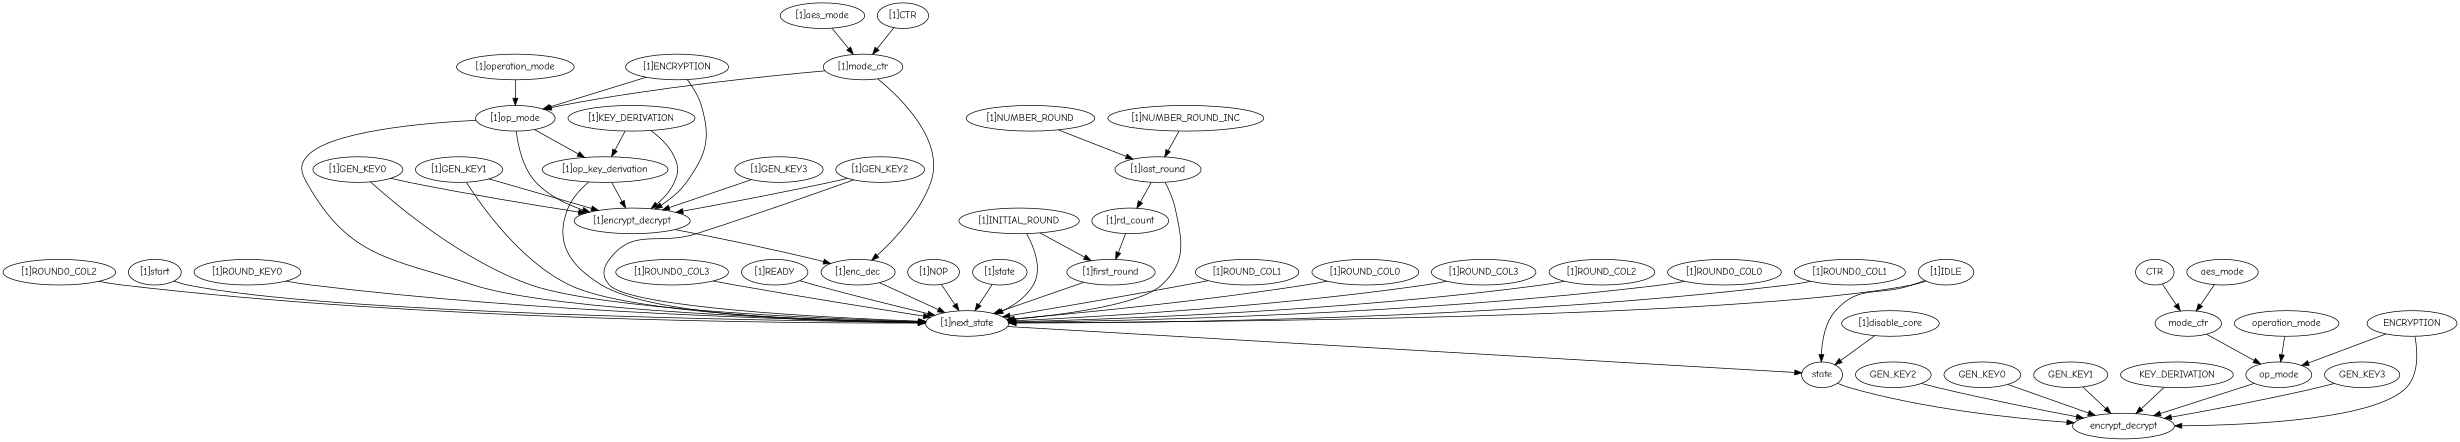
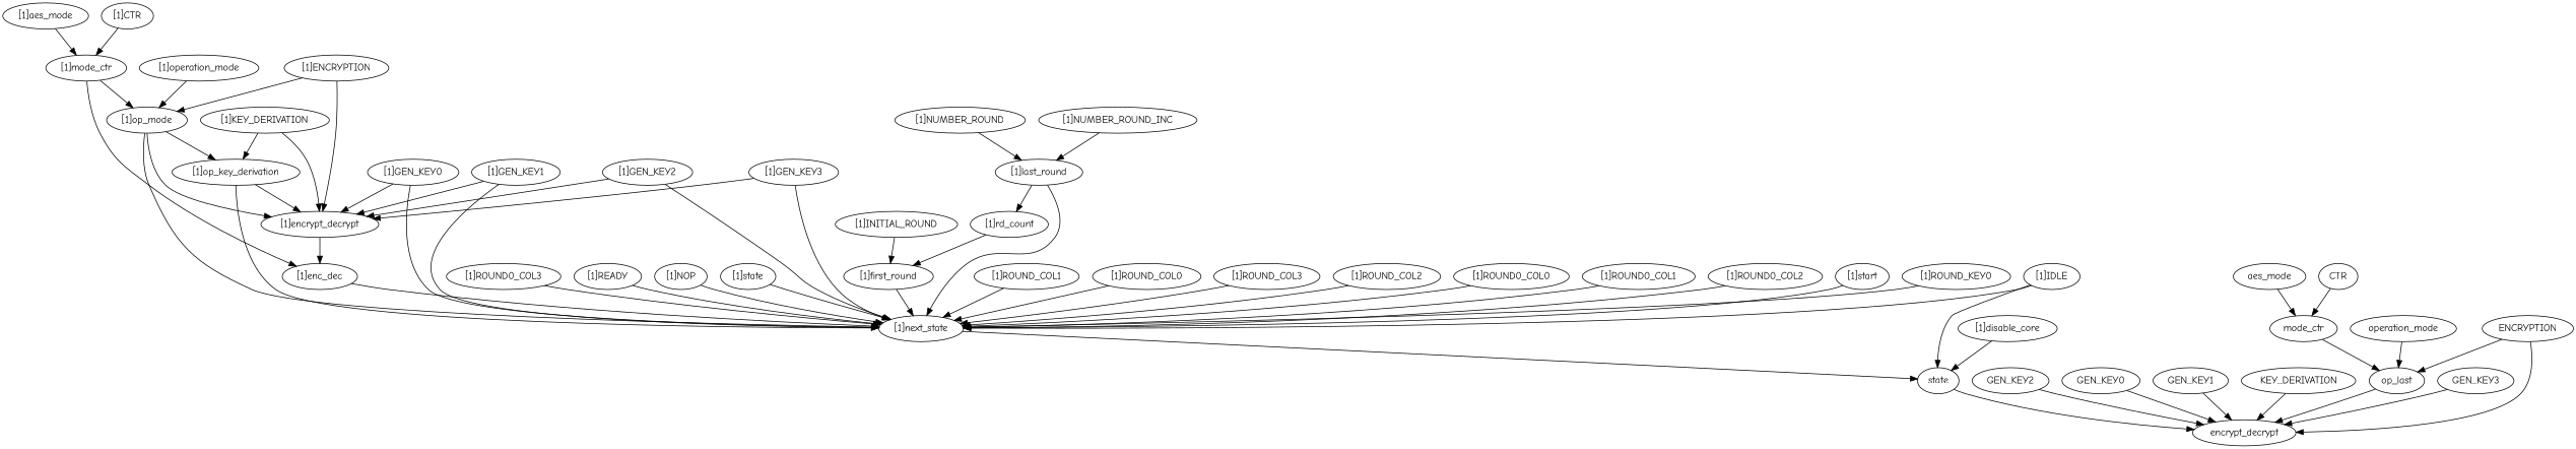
  strict digraph {
    fontname="Comic Neue"
    node [complexity=13 fontname="Comic Neue" importance=0.305042908269 rank=0.00185652073637]
    edge [fontname="Comic Neue"]
    "[1]ROUND_COL1" [complexity=23 rank=0.0132627351421]
    "[1]next_state" [complexity=15 importance=0.148862955977 rank=0.00992419706514]
    state [importance=0.0700691203925 rank=0.00538993233789]
    encrypt_decrypt [complexity=0 importance=0.0168177732581 rank=0.0]
    "[1]ROUND_COL0" [complexity=27 importance=0.453905864246 rank=0.0168113283054]
    "[1]ROUND_COL3" [complexity=27 importance=0.453905864246 rank=0.0168113283054]
    "[1]ROUND_COL2" [complexity=23 rank=0.0132627351421]
    "[1]ROUND0_COL0" [complexity=21 rank=0.0145258527747]
    "[1]ROUND0_COL1" [complexity=23 rank=0.0132627351421]
    "[1]ROUND0_COL2" [complexity=23 rank=0.0132627351421]
    "[1]start" [complexity=16 importance=0.900494732177 rank=0.0562809207611]
    "[1]ROUND_KEY0" [complexity=31 importance=0.602768820223 rank=0.0194441554911]
    "[1]aes_mode" [complexity=29 importance=0.191611539673 rank=0.00660729447148]
    "[1]mode_ctr" [complexity=26 importance=0.184294543358 rank=0.00708825166762]
    "[1]op_mode" [complexity=22 importance=0.171490066826 rank=0.00779500303753]
    "[1]enc_dec" [complexity=57 importance=1.80253906356 rank=0.0316234923431]
    "[1]op_key_derivation" [complexity=19 importance=0.158228274696 rank=0.00832780393139]
    "[1]encrypt_decrypt" [complexity=60 importance=1.81935683682 rank=0.0303226139469]
    "[1]first_round" [complexity=16 importance=0.309072811876 rank=0.0193170507423]
    "[1]operation_mode" [complexity=26 importance=0.17880706314 rank=0.00687719473617]
    GEN_KEY2 [importance=0.0241347695729]
    "[1]last_round" [complexity=22 importance=0.761758880049 rank=0.0346254036386]
    "[1]rd_count" [complexity=19 importance=0.331555803902 rank=0.0174503054685]
    GEN_KEY0 [importance=0.0241347695729]
    GEN_KEY1 [importance=0.0241347695729]
    "[1]IDLE" [complexity=21 importance=0.453905864246 rank=0.0216145649641]
    KEY_DERIVATION [importance=0.0241347695729]
    CTR [complexity=20 importance=0.0502010382345 rank=0.00251005191173]
    mode_ctr [complexity=17 importance=0.0428840419197 rank=0.00252259070116]
-   op_mode [importance=0.0300795653873 rank=0.0023138127221]
+   op_mode [importance=0.0300795653873 rank=0.0023138127221 label=op_last]
    "[1]disable_core" [complexity=14 importance=0.1474552371 rank=0.0105325169357]
    "[1]ROUND0_COL3" [complexity=25 importance=0.453905864246 rank=0.0181562345698]
    GEN_KEY3 [importance=0.0241347695729]
    "[1]READY" [complexity=25 importance=0.453905864246 rank=0.0181562345698]
    "[1]INITIAL_ROUND" [complexity=19 importance=0.316389808191 rank=0.0166520951679]
    "[1]NUMBER_ROUND" [complexity=27 importance=0.769075876364 rank=0.0284842917172]
    "[1]CTR" [complexity=29 importance=0.191611539673 rank=0.00660729447148]
    "[1]NUMBER_ROUND_INC" [complexity=27 importance=0.769075876364 rank=0.0284842917172]
    "[1]NOP" [complexity=19 importance=0.156179952292 rank=0.00821999748904]
    "[1]state" [complexity=73 importance=1.87260818395 rank=0.0256521669034]
    "[1]ENCRYPTION" [complexity=26 importance=0.17880706314 rank=0.00687719473617]
    ENCRYPTION [complexity=17 importance=0.0373965617021 rank=0.00219979774718]
    aes_mode [complexity=20 importance=0.0502010382345 rank=0.00251005191173]
    "[1]GEN_KEY0" [complexity=73 importance=1.82667383313 rank=0.025022929221]
    "[1]GEN_KEY1" [complexity=73 importance=1.82667383313 rank=0.025022929221]
    "[1]GEN_KEY2" [complexity=73 importance=1.82667383313 rank=0.025022929221]
    "[1]GEN_KEY3" [complexity=73 importance=1.82667383313 rank=0.025022929221]
    operation_mode [complexity=17 importance=0.0373965617021 rank=0.00219979774718]
    "[1]KEY_DERIVATION" [complexity=22 importance=0.165545271011 rank=0.00752478504596]
    "[1]ROUND_COL1" -> "[1]next_state"
    "[1]next_state" -> state
    state -> encrypt_decrypt
    "[1]ROUND_COL0" -> "[1]next_state"
    "[1]ROUND_COL3" -> "[1]next_state"
    "[1]ROUND_COL2" -> "[1]next_state"
    "[1]ROUND0_COL0" -> "[1]next_state"
    "[1]ROUND0_COL1" -> "[1]next_state"
    "[1]ROUND0_COL2" -> "[1]next_state"
    "[1]start" -> "[1]next_state"
    "[1]ROUND_KEY0" -> "[1]next_state"
    "[1]aes_mode" -> "[1]mode_ctr"
    "[1]mode_ctr" -> "[1]op_mode"
    "[1]mode_ctr" -> "[1]enc_dec"
    "[1]op_mode" -> "[1]next_state"
    "[1]op_mode" -> "[1]op_key_derivation"
    "[1]op_mode" -> "[1]encrypt_decrypt"
    "[1]enc_dec" -> "[1]next_state"
    "[1]op_key_derivation" -> "[1]next_state"
    "[1]op_key_derivation" -> "[1]encrypt_decrypt"
    "[1]encrypt_decrypt" -> "[1]enc_dec"
    "[1]first_round" -> "[1]next_state"
    "[1]operation_mode" -> "[1]op_mode"
    GEN_KEY2 -> encrypt_decrypt
    "[1]last_round" -> "[1]next_state"
    "[1]last_round" -> "[1]rd_count"
    "[1]rd_count" -> "[1]first_round"
    GEN_KEY0 -> encrypt_decrypt
    GEN_KEY1 -> encrypt_decrypt
    "[1]IDLE" -> "[1]next_state"
    "[1]IDLE" -> state
    KEY_DERIVATION -> encrypt_decrypt
    CTR -> mode_ctr
    mode_ctr -> op_mode
    op_mode -> encrypt_decrypt
    "[1]disable_core" -> state
    "[1]ROUND0_COL3" -> "[1]next_state"
    GEN_KEY3 -> encrypt_decrypt
    "[1]READY" -> "[1]next_state"
    "[1]INITIAL_ROUND" -> "[1]first_round"
    "[1]NUMBER_ROUND" -> "[1]last_round"
    "[1]CTR" -> "[1]mode_ctr"
    "[1]NUMBER_ROUND_INC" -> "[1]last_round"
    "[1]NOP" -> "[1]next_state"
    "[1]state" -> "[1]next_state"
    "[1]ENCRYPTION" -> "[1]op_mode"
    "[1]ENCRYPTION" -> "[1]encrypt_decrypt"
    ENCRYPTION -> encrypt_decrypt
    ENCRYPTION -> op_mode
    aes_mode -> mode_ctr
    "[1]GEN_KEY0" -> "[1]next_state"
    "[1]GEN_KEY0" -> "[1]encrypt_decrypt"
    "[1]GEN_KEY1" -> "[1]next_state"
    "[1]GEN_KEY1" -> "[1]encrypt_decrypt"
    "[1]GEN_KEY2" -> "[1]next_state"
    "[1]GEN_KEY2" -> "[1]encrypt_decrypt"
-   "[1]INITIAL_ROUND" -> "[1]next_state"
+   "[1]GEN_KEY3" -> "[1]next_state"
    "[1]GEN_KEY3" -> "[1]encrypt_decrypt"
    operation_mode -> op_mode
    "[1]KEY_DERIVATION" -> "[1]op_key_derivation"
    "[1]KEY_DERIVATION" -> "[1]encrypt_decrypt"
  }
